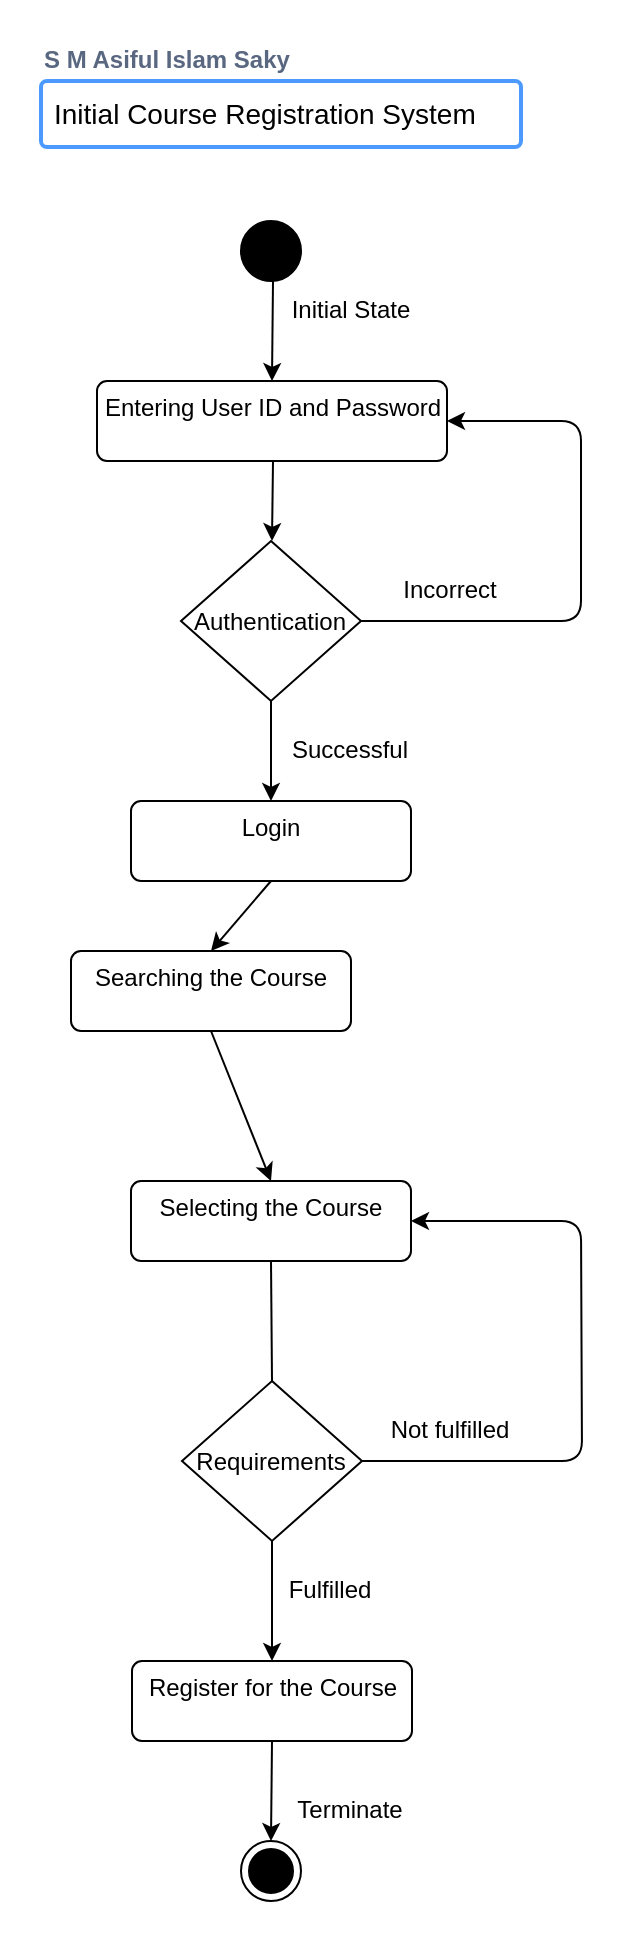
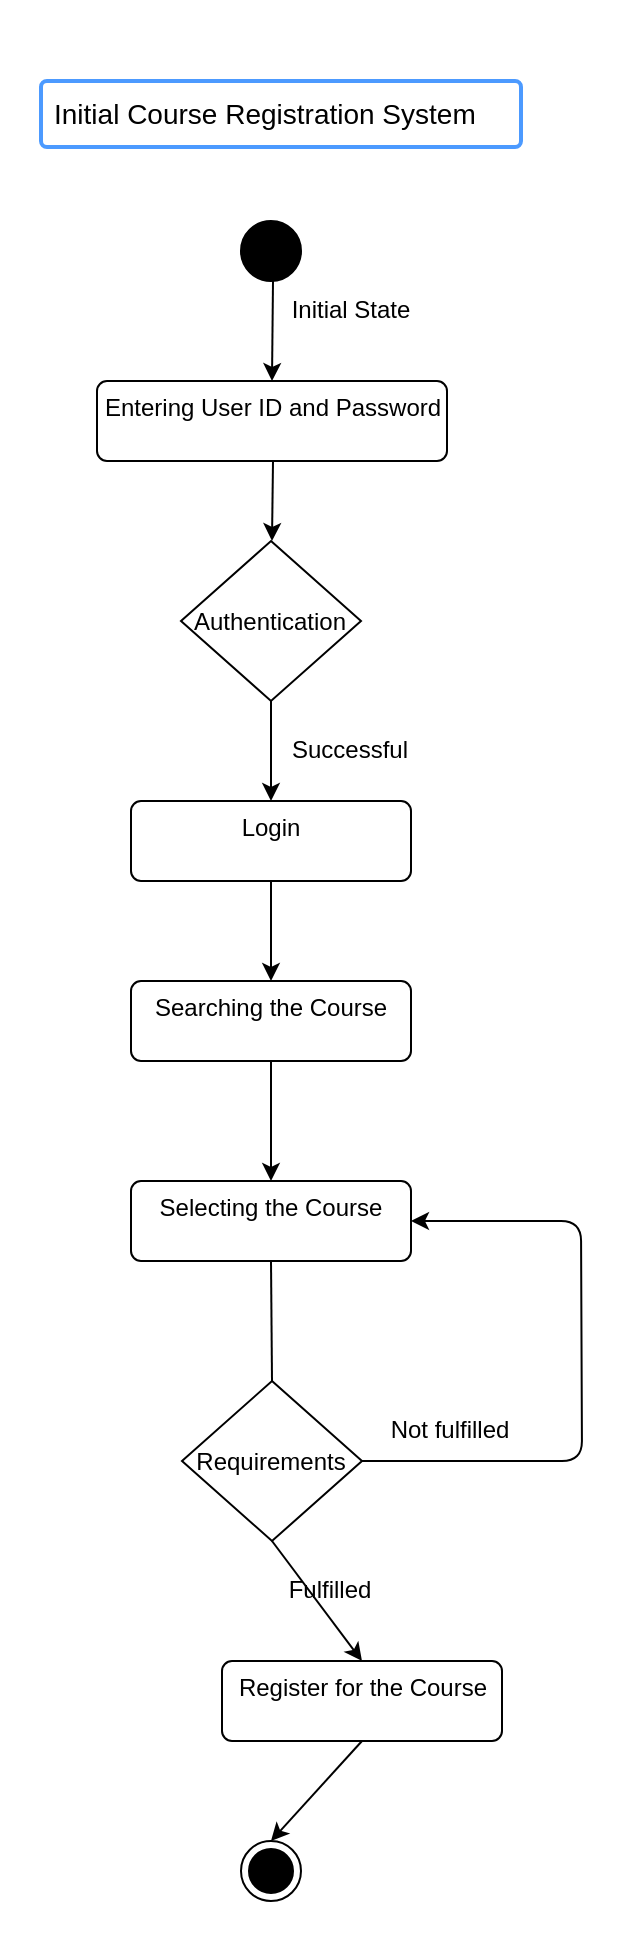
  <mxCell id="0" />
  <mxCell id="1" parent="0" />
  <mxCell id="2" value="" style="ellipse;fillColor=strokeColor;" vertex="1" parent="1"><mxGeometry x="120" y="110" width="30" height="30" as="geometry" /></mxCell>
  <mxCell id="3" value="" style="ellipse;html=1;shape=endState;fillColor=strokeColor;" vertex="1" parent="1"><mxGeometry x="120" y="920" width="30" height="30" as="geometry" /></mxCell>
- <mxCell id="4" style="edgeStyle=none;html=1;exitX=1;exitY=0.5;exitDx=0;exitDy=0;entryX=1;entryY=0.5;entryDx=0;entryDy=0;" edge="1" parent="1" source="6" target="7"><mxGeometry relative="1" as="geometry"><mxPoint x="290" y="160" as="targetPoint" /><Array as="points"><mxPoint x="290" y="310" /><mxPoint x="290" y="210" /></Array></mxGeometry></mxCell>
  <mxCell id="5" style="edgeStyle=none;html=1;exitX=0.5;exitY=1;exitDx=0;exitDy=0;" edge="1" parent="1" source="6"><mxGeometry relative="1" as="geometry"><mxPoint x="135" y="400" as="targetPoint" /></mxGeometry></mxCell>
  <mxCell id="6" value="Authentication" style="rhombus;" vertex="1" parent="1"><mxGeometry x="90" y="270" width="90" height="80" as="geometry" /></mxCell>
  <mxCell id="7" value="Entering User ID and Password" style="html=1;align=center;verticalAlign=top;rounded=1;absoluteArcSize=1;arcSize=10;dashed=0;" vertex="1" parent="1"><mxGeometry x="48" y="190" width="175" height="40" as="geometry" /></mxCell>
  <mxCell id="8" value="Login" style="html=1;align=center;verticalAlign=top;rounded=1;absoluteArcSize=1;arcSize=10;dashed=0;" vertex="1" parent="1"><mxGeometry x="65" y="400" width="140" height="40" as="geometry" /></mxCell>
- <mxCell id="9" value="Register for the Course" style="html=1;align=center;verticalAlign=top;rounded=1;absoluteArcSize=1;arcSize=10;dashed=0;" vertex="1" parent="1"><mxGeometry x="65.5" y="830" width="140" height="40" as="geometry" /></mxCell>
+ <mxCell id="9" value="Register for the Course" style="html=1;align=center;verticalAlign=top;rounded=1;absoluteArcSize=1;arcSize=10;dashed=0;" vertex="1" parent="1"><mxGeometry x="110.5" y="830" width="140" height="40" as="geometry" /></mxCell>
  <mxCell id="10" value="Selecting the Course" style="html=1;align=center;verticalAlign=top;rounded=1;absoluteArcSize=1;arcSize=10;dashed=0;" vertex="1" parent="1"><mxGeometry x="65" y="590" width="140" height="40" as="geometry" /></mxCell>
- <mxCell id="11" value="Searching the Course" style="html=1;align=center;verticalAlign=top;rounded=1;absoluteArcSize=1;arcSize=10;dashed=0;" vertex="1" parent="1"><mxGeometry x="35" y="475" width="140" height="40" as="geometry" /></mxCell>
+ <mxCell id="11" value="Searching the Course" style="html=1;align=center;verticalAlign=top;rounded=1;absoluteArcSize=1;arcSize=10;dashed=0;" vertex="1" parent="1"><mxGeometry x="65" y="490" width="140" height="40" as="geometry" /></mxCell>
  <mxCell id="12" value="" style="endArrow=classic;html=1;exitX=0.5;exitY=1;exitDx=0;exitDy=0;entryX=0.5;entryY=0;entryDx=0;entryDy=0;" edge="1" parent="1" source="8" target="11"><mxGeometry width="50" height="50" relative="1" as="geometry"><mxPoint x="135" y="450" as="sourcePoint" /><mxPoint x="130" y="500" as="targetPoint" /></mxGeometry></mxCell>
  <mxCell id="13" value="" style="endArrow=classic;html=1;exitX=0.5;exitY=1;exitDx=0;exitDy=0;" edge="1" parent="1" source="11"><mxGeometry width="50" height="50" relative="1" as="geometry"><mxPoint x="110" y="635" as="sourcePoint" /><mxPoint x="135" y="590" as="targetPoint" /></mxGeometry></mxCell>
  <mxCell id="14" value="" style="endArrow=none;html=1;entryX=0.5;entryY=0;entryDx=0;entryDy=0;exitX=0.5;exitY=1;exitDx=0;exitDy=0;" edge="1" parent="1" source="10" target="17"><mxGeometry width="50" height="50" relative="1" as="geometry"><mxPoint x="0" y="650" as="sourcePoint" /><mxPoint x="50" y="600" as="targetPoint" /></mxGeometry></mxCell>
  <mxCell id="15" value="" style="endArrow=classic;html=1;entryX=0.5;entryY=0;entryDx=0;entryDy=0;exitX=0.5;exitY=1;exitDx=0;exitDy=0;" edge="1" parent="1" source="17" target="9"><mxGeometry width="50" height="50" relative="1" as="geometry"><mxPoint x="130" y="780" as="sourcePoint" /><mxPoint x="205.5" y="750" as="targetPoint" /></mxGeometry></mxCell>
  <mxCell id="16" value="" style="endArrow=classic;html=1;exitX=0.5;exitY=1;exitDx=0;exitDy=0;entryX=0.5;entryY=0;entryDx=0;entryDy=0;" edge="1" parent="1" source="9" target="3"><mxGeometry width="50" height="50" relative="1" as="geometry"><mxPoint x="130" y="910" as="sourcePoint" /><mxPoint x="180" y="910" as="targetPoint" /></mxGeometry></mxCell>
  <mxCell id="17" value="Requirements" style="rhombus;" vertex="1" parent="1"><mxGeometry x="90.5" y="690" width="90" height="80" as="geometry" /></mxCell>
  <mxCell id="18" style="edgeStyle=none;html=1;exitX=1;exitY=0.5;exitDx=0;exitDy=0;entryX=1;entryY=0.5;entryDx=0;entryDy=0;" edge="1" parent="1" target="10"><mxGeometry relative="1" as="geometry"><mxPoint x="223.5" y="630" as="targetPoint" /><mxPoint x="180.5" y="730" as="sourcePoint" /><Array as="points"><mxPoint x="290.5" y="730" /><mxPoint x="290" y="610" /></Array></mxGeometry></mxCell>
- <mxCell id="19" value="Terminate" style="text;html=1;strokeColor=none;fillColor=none;align=center;verticalAlign=middle;whiteSpace=wrap;rounded=0;" vertex="1" parent="1"><mxGeometry x="145" y="890" width="60" height="30" as="geometry" /></mxCell>
  <mxCell id="20" value="Successful" style="text;html=1;strokeColor=none;fillColor=none;align=center;verticalAlign=middle;whiteSpace=wrap;rounded=0;" vertex="1" parent="1"><mxGeometry x="145" y="360" width="60" height="30" as="geometry" /></mxCell>
- <mxCell id="21" value="Incorrect" style="text;html=1;strokeColor=none;fillColor=none;align=center;verticalAlign=middle;whiteSpace=wrap;rounded=0;" vertex="1" parent="1"><mxGeometry x="195" y="280" width="60" height="30" as="geometry" /></mxCell>
  <mxCell id="22" value="Not fulfilled" style="text;html=1;strokeColor=none;fillColor=none;align=center;verticalAlign=middle;whiteSpace=wrap;rounded=0;" vertex="1" parent="1"><mxGeometry x="190" y="700" width="70" height="30" as="geometry" /></mxCell>
  <mxCell id="23" value="Fulfilled" style="text;html=1;strokeColor=none;fillColor=none;align=center;verticalAlign=middle;whiteSpace=wrap;rounded=0;" vertex="1" parent="1"><mxGeometry x="135" y="780" width="60" height="30" as="geometry" /></mxCell>
  <mxCell id="24" value="Initial State" style="text;html=1;strokeColor=none;fillColor=none;align=center;verticalAlign=middle;whiteSpace=wrap;rounded=0;" vertex="1" parent="1"><mxGeometry x="137.5" y="140" width="75" height="30" as="geometry" /></mxCell>
  <mxCell id="25" value="" style="endArrow=classic;html=1;entryX=0.5;entryY=0;entryDx=0;entryDy=0;" edge="1" parent="1" target="7"><mxGeometry width="50" height="50" relative="1" as="geometry"><mxPoint x="136" y="140" as="sourcePoint" /><mxPoint x="130" y="190" as="targetPoint" /></mxGeometry></mxCell>
  <mxCell id="26" value="" style="endArrow=classic;html=1;entryX=0.5;entryY=0;entryDx=0;entryDy=0;" edge="1" parent="1"><mxGeometry width="50" height="50" relative="1" as="geometry"><mxPoint x="136" y="230" as="sourcePoint" /><mxPoint x="135.5" y="270" as="targetPoint" /></mxGeometry></mxCell>
- <mxCell id="27" value="&lt;font style=&quot;font-size: 12px;&quot;&gt;S M Asiful Islam Saky&lt;/font&gt;" style="fillColor=none;strokeColor=none;html=1;fontSize=11;fontStyle=0;align=left;fontColor=#596780;fontStyle=1;fontSize=11" vertex="1" parent="1"><mxGeometry x="20" y="20" width="240" height="20" as="geometry" /></mxCell>
  <mxCell id="28" value="&lt;font style=&quot;font-size: 14px;&quot;&gt;Initial Course Registration System&lt;/font&gt;" style="rounded=1;arcSize=9;align=left;spacingLeft=5;strokeColor=#4C9AFF;html=1;strokeWidth=2;fontSize=12" vertex="1" parent="1"><mxGeometry x="20" y="40" width="240" height="33" as="geometry" /></mxCell>
